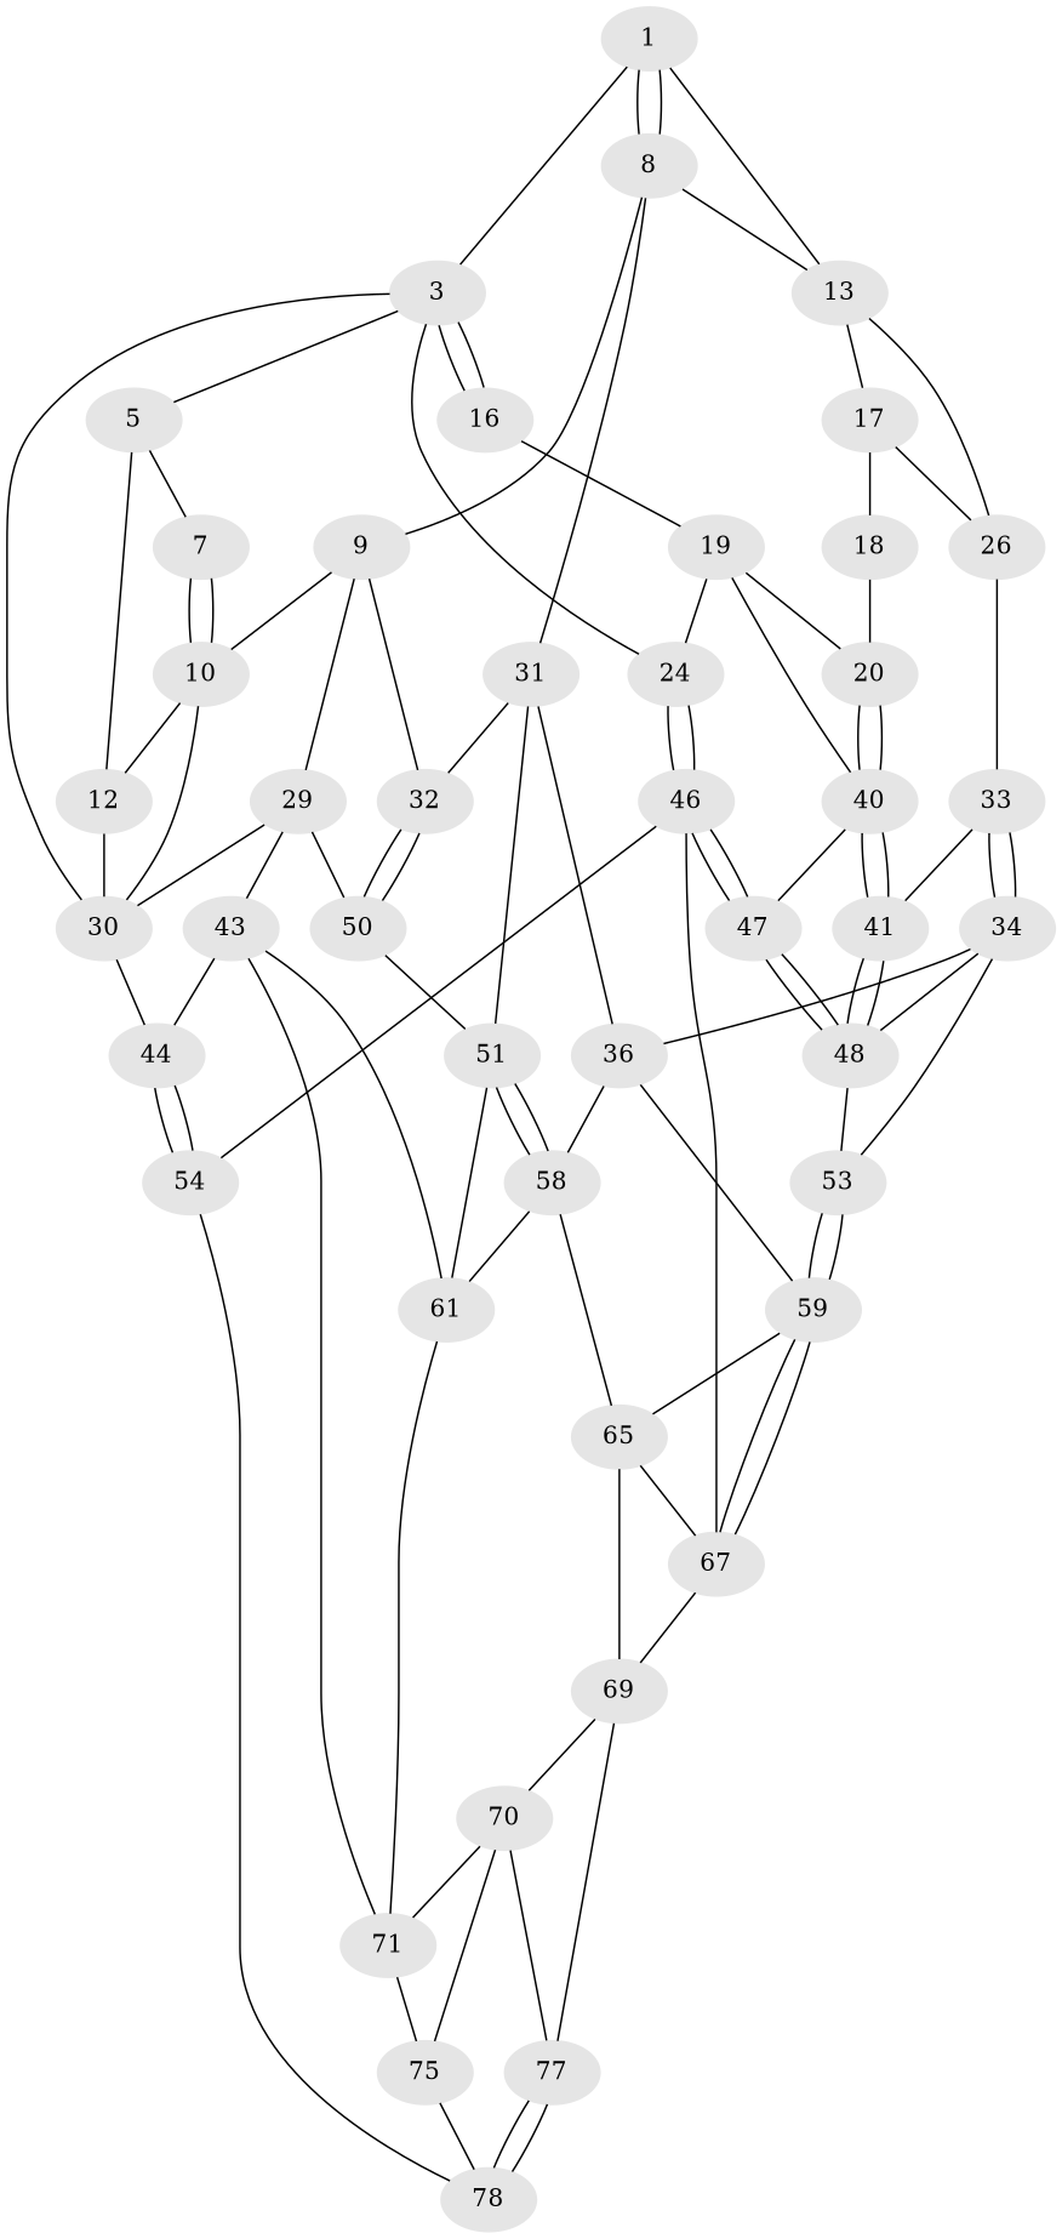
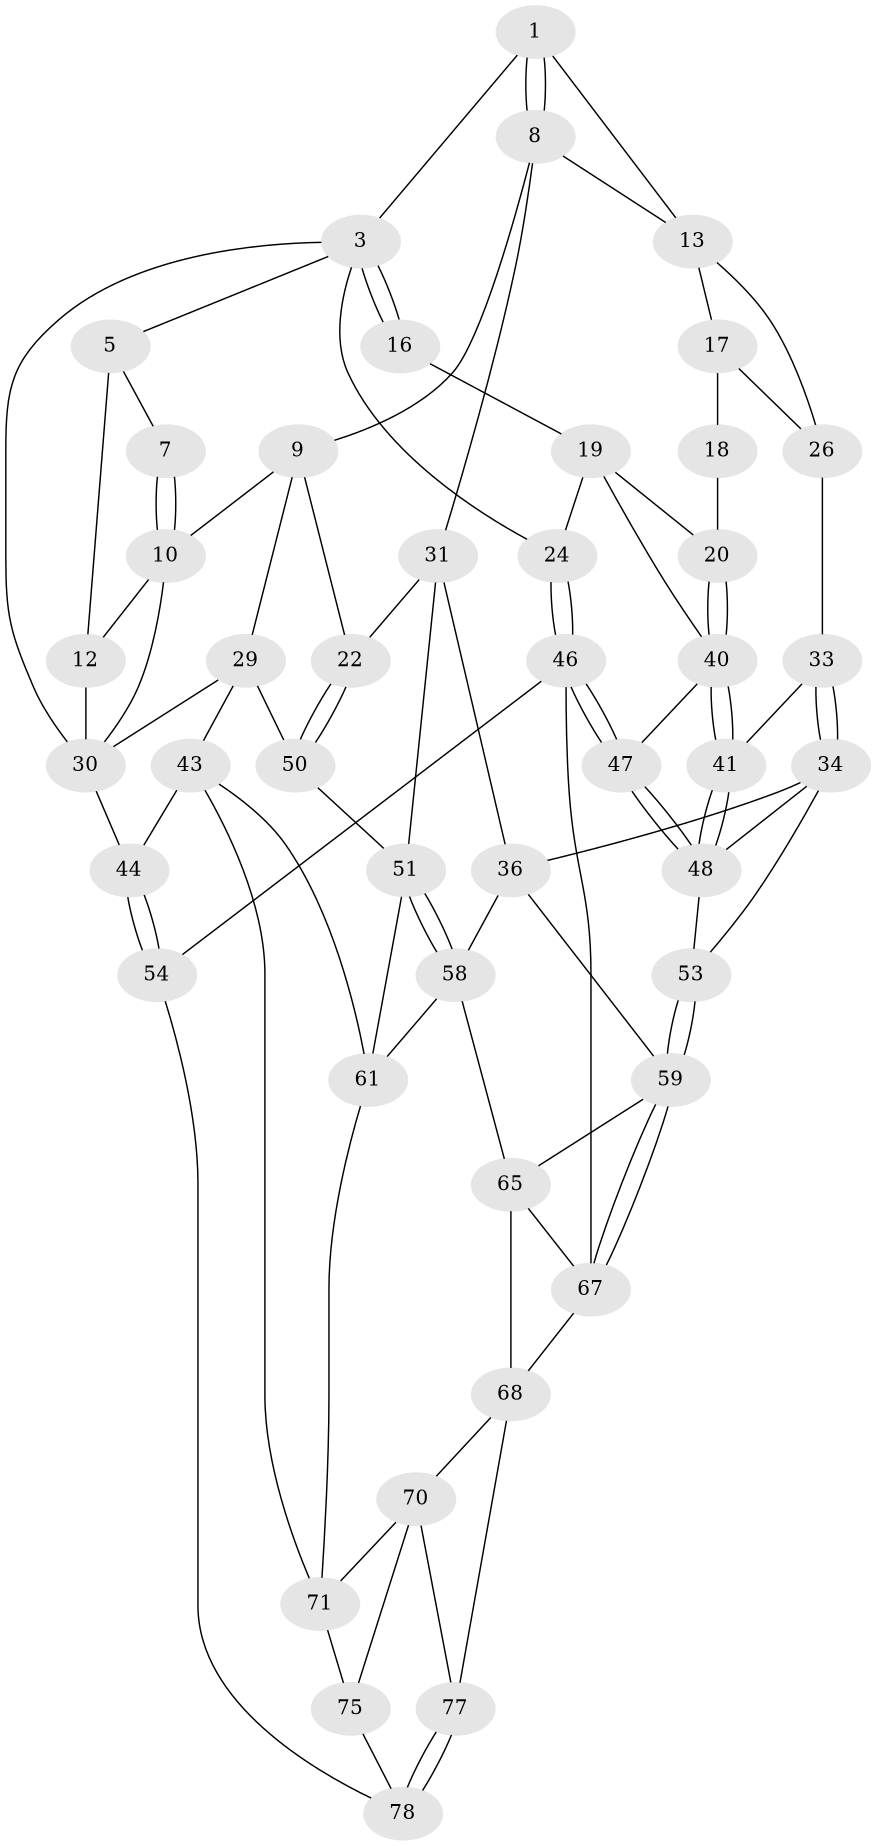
  graph {
    node [color=gray90 style=filled]
    1 [super="+2"]
    3 [super="+4"]
    8 [super="+15"]
    13 [super="+14"]
    5 [super="+6"]
    16
    24
    30 [super="+38"]
    9 [super="+28"]
    31 [super="+37"]
    17 [super="+22"]
    26 [super="+27"]
    7
    12 [super="+25"]
    19 [super="+23"]
    46 [super="+56"]
    54 [super="+55"]
    78
    10 [super="+11"]
    29 [super="+42"]
-   32
+   32 [label=22]
    36 [super="+57"]
    51 [super="+52"]
    43 [super="+62"]
    50
    44
    18 [super="+21"]
    33 [super="+39"]
    20
    40 [super="+45"]
    41
    47
    67 [super="+68"]
    34 [super="+35"]
    61 [super="+64"]
    71 [super="+73"]
    58 [super="+63"]
    59 [super="+60"]
    48 [super="+49"]
    53
    65 [super="+66"]
    75 [super="+76"]
-   69 [super="+72"]
+   69 [super="+72" label=68]
    70 [super="+74"]
    77
    1 -- 3
    1 -- 8
    1 -- 8
    1 -- 13
    3 -- 5
    3 -- 16
    3 -- 16
    3 -- 24
    3 -- 30
    8 -- 13
    8 -- 9
    8 -- 31
    13 -- 17
    13 -- 26
    5 -- 7
    5 -- 12 [weight=2]
    16 -- 19
    24 -- 46
    24 -- 46
    30 -- 44
    9 -- 10
    9 -- 29
    9 -- 32
    31 -- 32
    31 -- 36
    31 -- 51
    17 -- 26
    17 -- 18 [weight=2]
    26 -- 33 [weight=2]
    7 -- 10
    7 -- 10
    12 -- 30
    19 -- 24
    19 -- 20
    19 -- 40
    46 -- 54
    46 -- 47
    46 -- 47
    46 -- 67
    54 -- 78
    10 -- 30
    10 -- 12
    29 -- 30
    29 -- 43
    29 -- 50
    32 -- 50
    32 -- 50
    36 -- 58
    36 -- 59
    51 -- 61
    51 -- 58
    51 -- 58
    43 -- 44
    43 -- 61
    43 -- 71
    50 -- 51
    44 -- 54
    44 -- 54
    18 -- 20
    33 -- 41
    33 -- 34
    33 -- 34
    20 -- 40
    20 -- 40
    40 -- 41
    40 -- 41
    40 -- 47
    41 -- 48
    41 -- 48
    47 -- 48
    47 -- 48
    67 -- 69
    34 -- 36
    34 -- 48
    34 -- 53
    61 -- 71
    71 -- 75
    58 -- 61
    58 -- 65
    59 -- 67
    59 -- 67
    59 -- 65
    48 -- 53
    53 -- 59
    53 -- 59
    65 -- 67
    65 -- 69
    75 -- 78
    69 -- 70
    69 -- 77
    70 -- 71
    70 -- 75
    70 -- 77
    77 -- 78
    77 -- 78
  }
